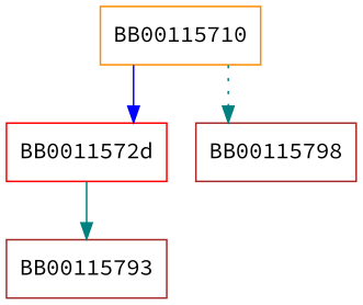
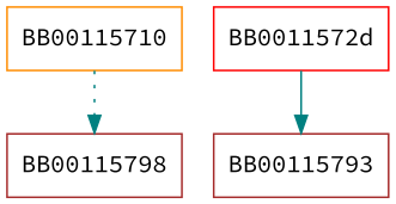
  digraph {
    fontname="Source Code Pro"
    splines=ortho
    node [color=brown fontname="Source Code Pro" shape=box]
    edge [color=teal fontname="Source Code Pro" style=solid]
    BB00115710 [color=darkorange]
    BB0011572d [color=red]
    BB00115798
    BB00115793
-   BB00115710 -> BB0011572d [color=blue]
    BB00115710 -> BB00115798 [style=dotted]
    BB0011572d -> BB00115793
  }
